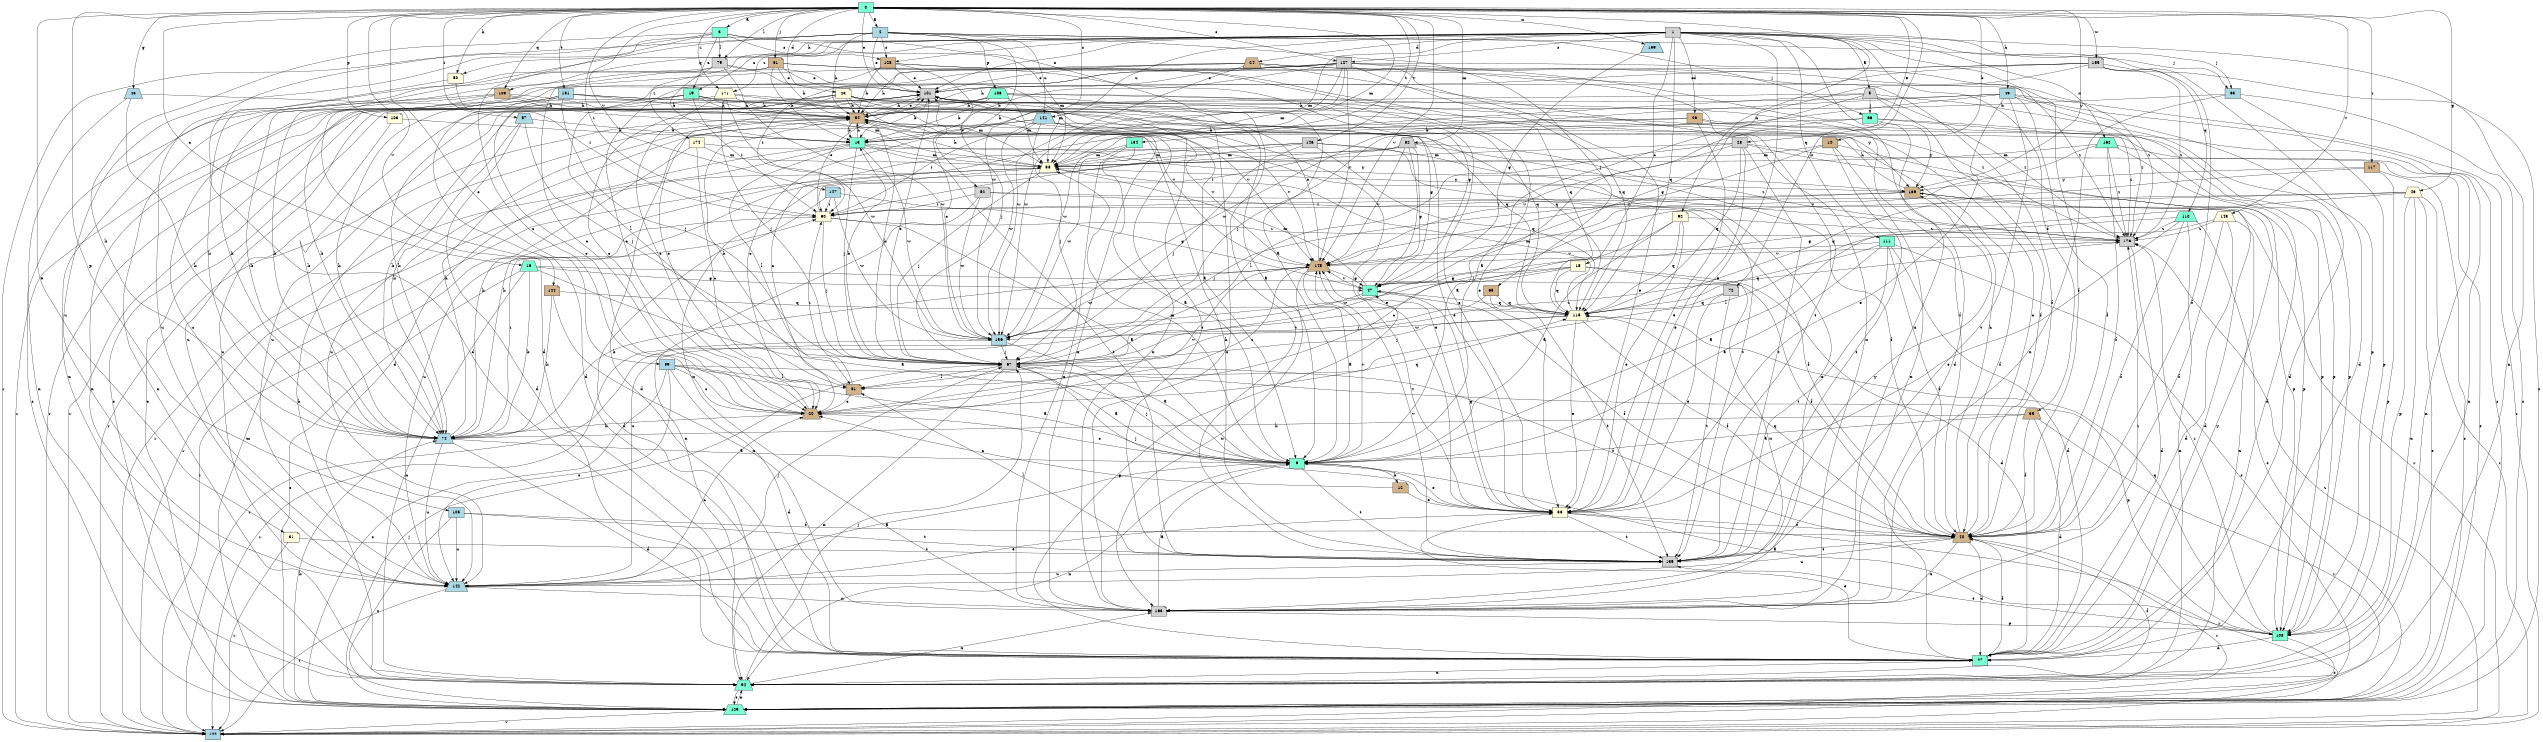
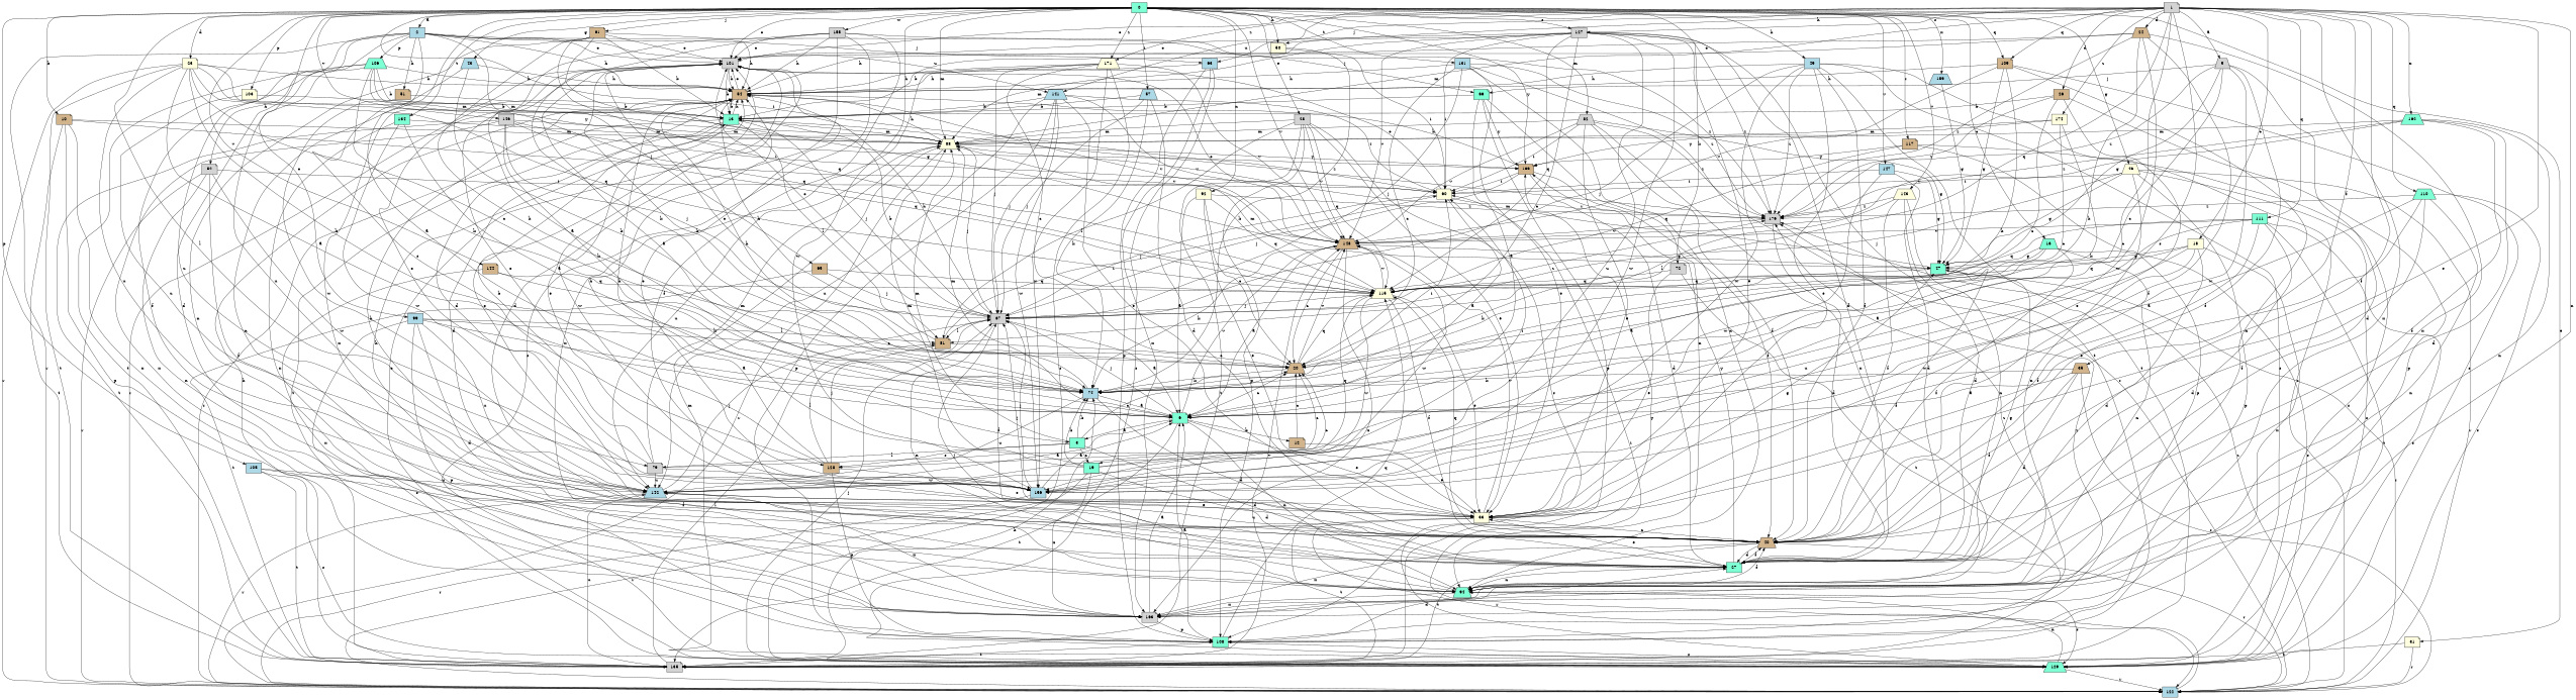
  strict digraph {
    node [fillcolor=tan shape=note style=filled]
    0 [fillcolor=aquamarine shape=box]
    2 [fillcolor=lightblue shape=box]
    3 [fillcolor=aquamarine shape=box]
    10
    16 [fillcolor=aquamarine shape=trapezium]
    23 [fillcolor=lightyellow]
    28 [fillcolor=lightgrey shape=box]
    31 [fillcolor=lightyellow]
    43 [fillcolor=lightblue shape=trapezium]
    46 [fillcolor=lightyellow shape=trapezium]
    49 [fillcolor=lightblue shape=box]
    50 [fillcolor=lightyellow]
    57 [fillcolor=lightblue shape=trapezium]
    60 [fillcolor=lightyellow]
    61
    72 [fillcolor=lightgrey]
    79 [fillcolor=lightgrey]
    82 [fillcolor=lightgrey shape=trapezium]
    88 [fillcolor=lightyellow shape=trapezium]
    92 [fillcolor=lightyellow]
    99 [fillcolor=lightblue shape=box]
    101 [fillcolor=lightgrey shape=box]
    103 [fillcolor=lightyellow]
    105 [fillcolor=lightblue shape=box]
    109
    117
    127 [fillcolor=lightgrey shape=box]
    131 [fillcolor=lightblue shape=box]
    134 [fillcolor=aquamarine shape=box]
    143 [fillcolor=lightyellow shape=trapezium]
    144
    146 [fillcolor=lightgrey shape=box]
    147 [fillcolor=lightblue]
    148 [shape=trapezium]
    155 [fillcolor=lightgrey]
    156 [fillcolor=lightblue]
    159 [fillcolor=lightblue shape=trapezium]
    169
    171 [fillcolor=lightyellow shape=trapezium]
    63 [fillcolor=lightblue shape=box]
    128 [shape=box]
    141 [fillcolor=lightblue shape=trapezium]
    27 [fillcolor=aquamarine]
+   51
    52 [fillcolor=lightgrey]
    54
    65 [shape=box]
    66 [fillcolor=aquamarine]
    106 [fillcolor=aquamarine shape=trapezium]
    122 [fillcolor=lightblue]
    142 [fillcolor=lightblue shape=trapezium]
    19 [fillcolor=aquamarine shape=box]
    6 [fillcolor=aquamarine]
    20 [shape=trapezium]
-   74 [fillcolor=lightblue shape=trapezium]
+   74 [fillcolor=lightblue shape=box]
    163 [fillcolor=lightgrey]
    135 [fillcolor=lightgrey]
    108 [fillcolor=aquamarine shape=box]
    40 [shape=trapezium]
    94 [fillcolor=aquamarine shape=trapezium]
    47 [fillcolor=aquamarine]
    129 [fillcolor=aquamarine shape=trapezium]
    115 [fillcolor=lightyellow shape=trapezium]
    33 [fillcolor=lightyellow shape=box]
    81
    67 [fillcolor=lightgrey shape=box]
    176 [fillcolor=lightgrey]
    13 [fillcolor=aquamarine shape=box]
    1 [fillcolor=lightgrey]
    5 [fillcolor=lightgrey shape=trapezium]
    18 [fillcolor=lightyellow shape=box]
    24 [shape=trapezium]
    26 [shape=box]
    35 [shape=trapezium]
    110 [fillcolor=aquamarine shape=trapezium]
    111 [fillcolor=aquamarine shape=box]
    162 [fillcolor=aquamarine shape=trapezium]
    174 [fillcolor=lightyellow shape=box]
    12
    0 -> 2 [label=a]
    0 -> 3 [label=a]
    0 -> 10 [label=b]
    0 -> 16 [label=c]
    0 -> 23 [label=d]
    0 -> 28 [label=e]
    0 -> 31 [label=e]
    0 -> 43 [label=g]
    0 -> 46 [label=g]
    0 -> 49 [label=h]
    0 -> 50 [label=h]
    0 -> 57 [label=i]
    0 -> 60 [label=i]
    0 -> 61 [label=j]
    0 -> 72 [label=k]
    0 -> 79 [label=l]
    0 -> 82 [label=m]
    0 -> 88 [label=m]
    0 -> 92 [label=n]
    0 -> 99 [label=o]
    0 -> 101 [label=o]
    0 -> 103 [label=p]
    0 -> 105 [label=p]
    0 -> 109 [label=q]
    0 -> 117 [label=r]
    0 -> 127 [label=s]
    0 -> 131 [label=t]
    0 -> 134 [label=t]
    0 -> 143 [label=v]
    0 -> 144 [label=v]
    0 -> 146 [label=v]
    0 -> 147 [label=v]
    0 -> 148 [label=v]
    0 -> 155 [label=w]
    0 -> 156 [label=w]
    0 -> 159 [label=x]
    0 -> 169 [label=y]
    0 -> 171 [label=z]
    2 -> 101 [label=o]
    2 -> 63 [label=j]
    2 -> 128 [label=s]
    2 -> 141 [label=u]
    2 -> 27 [label=d]
+   2 -> 51 [label=h]
    2 -> 52 [label=h]
    2 -> 54 [label=h]
    2 -> 65 [label=j]
    2 -> 66 [label=j]
    2 -> 106 [label=p]
    2 -> 122 [label=r]
    2 -> 142 [label=u]
    3 -> 79 [label=l]
    3 -> 88 [label=m]
    3 -> 128 [label=s]
    3 -> 27 [label=d]
    3 -> 19 [label=c]
-   3 -> 6 [label=a]
+   6 -> 3 [label=a]
    3 -> 20 [label=c]
    3 -> 74 [label=k]
    10 -> 88 [label=m]
    10 -> 148 [label=v]
    10 -> 163 [label=x]
    10 -> 135 [label=t]
    10 -> 108 [label=p]
    16 -> 6 [label=a]
    16 -> 74 [label=k]
    16 -> 40 [label=f]
    16 -> 94 [label=n]
    16 -> 47 [label=g]
    16 -> 129 [label=s]
    23 -> 88 [label=m]
    23 -> 169 [label=y]
    23 -> 54 [label=h]
    23 -> 122 [label=r]
    23 -> 142 [label=u]
    23 -> 6 [label=a]
    23 -> 20 [label=c]
    23 -> 74 [label=k]
    23 -> 135 [label=t]
    23 -> 115 [label=q]
    28 -> 88 [label=m]
    28 -> 148 [label=v]
    28 -> 135 [label=t]
    28 -> 108 [label=p]
    28 -> 129 [label=s]
    28 -> 115 [label=q]
    28 -> 33 [label=e]
    28 -> 81 [label=l]
    31 -> 122 [label=r]
    31 -> 135 [label=t]
    43 -> 54 [label=h]
    43 -> 74 [label=k]
    43 -> 94 [label=n]
    46 -> 60 [label=i]
    46 -> 122 [label=r]
    46 -> 108 [label=p]
    46 -> 94 [label=n]
    46 -> 47 [label=g]
    46 -> 129 [label=s]
    46 -> 67 [label=j]
    49 -> 156 [label=w]
    49 -> 54 [label=h]
    49 -> 122 [label=r]
    49 -> 135 [label=t]
    49 -> 40 [label=f]
    49 -> 129 [label=s]
    49 -> 33 [label=e]
    49 -> 67 [label=j]
    49 -> 176 [label=z]
    50 -> 60 [label=i]
    50 -> 74 [label=k]
    57 -> 27 [label=d]
    57 -> 74 [label=k]
    57 -> 67 [label=j]
    57 -> 13 [label=b]
    60 -> 101 [label=o]
    60 -> 6 [label=a]
    60 -> 67 [label=j]
    60 -> 176 [label=r]
    61 -> 101 [label=o]
    61 -> 54 [label=h]
    61 -> 74 [label=k]
    61 -> 94 [label=n]
    61 -> 47 [label=g]
    61 -> 115 [label=q]
    61 -> 13 [label=b]
    72 -> 135 [label=t]
    72 -> 115 [label=q]
    72 -> 33 [label=e]
    79 -> 88 [label=m]
    79 -> 101 [label=o]
    79 -> 156 [label=w]
    79 -> 142 [label=u]
    79 -> 20 [label=c]
    79 -> 13 [label=b]
    82 -> 60 [label=i]
    82 -> 88 [label=m]
    82 -> 148 [label=v]
    82 -> 163 [label=x]
    82 -> 40 [label=f]
    82 -> 47 [label=g]
    82 -> 33 [label=e]
    82 -> 176 [label=z]
    88 -> 169 [label=y]
    88 -> 54 [label=h]
    88 -> 122 [label=r]
    88 -> 142 [label=u]
    88 -> 67 [label=j]
    92 -> 6 [label=a]
    92 -> 20 [label=c]
    92 -> 115 [label=q]
    92 -> 33 [label=e]
    92 -> 176 [label=z]
    99 -> 27 [label=d]
    99 -> 142 [label=u]
    99 -> 6 [label=a]
    99 -> 20 [label=c]
    99 -> 108 [label=p]
    99 -> 129 [label=s]
    99 -> 81 [label=l]
    101 -> 54 [label=h]
    101 -> 6 [label=a]
    101 -> 74 [label=k]
    101 -> 163 [label=x]
    101 -> 33 [label=e]
    101 -> 13 [label=b]
    103 -> 142 [label=u]
    103 -> 13 [label=b]
    105 -> 142 [label=u]
    105 -> 135 [label=t]
    105 -> 40 [label=f]
    105 -> 129 [label=s]
    109 -> 148 [label=v]
    109 -> 54 [label=h]
    109 -> 74 [label=k]
    109 -> 94 [label=n]
    109 -> 47 [label=g]
    109 -> 129 [label=s]
    117 -> 169 [label=y]
    117 -> 108 [label=p]
    117 -> 129 [label=s]
    117 -> 115 [label=q]
    127 -> 60 [label=i]
    127 -> 88 [label=m]
    127 -> 101 [label=o]
    127 -> 148 [label=v]
    127 -> 156 [label=w]
    127 -> 27 [label=d]
    127 -> 142 [label=u]
    127 -> 20 [label=c]
    127 -> 135 [label=t]
    127 -> 115 [label=q]
    127 -> 33 [label=e]
    127 -> 176 [label=z]
    127 -> 13 [label=b]
    131 -> 54 [label=h]
    131 -> 122 [label=r]
    131 -> 20 [label=c]
    131 -> 94 [label=n]
    131 -> 33 [label=e]
    131 -> 67 [label=j]
    131 -> 176 [label=z]
    134 -> 88 [label=m]
    134 -> 156 [label=w]
    134 -> 6 [label=a]
    134 -> 163 [label=x]
    143 -> 27 [label=d]
    143 -> 40 [label=f]
    143 -> 94 [label=n]
    143 -> 81 [label=l]
    143 -> 176 [label=z]
    144 -> 74 [label=k]
    144 -> 163 [label=x]
    144 -> 115 [label=q]
    146 -> 60 [label=i]
    146 -> 88 [label=m]
    146 -> 74 [label=k]
    146 -> 163 [label=x]
    146 -> 135 [label=t]
    146 -> 115 [label=q]
    146 -> 67 [label=j]
    147 -> 60 [label=i]
    147 -> 156 [label=w]
    147 -> 27 [label=d]
    147 -> 47 [label=g]
    148 -> 101 [label=o]
    148 -> 156 [label=w]
    148 -> 6 [label=a]
    148 -> 20 [label=c]
    148 -> 74 [label=k]
    148 -> 163 [label=x]
    148 -> 47 [label=g]
    155 -> 101 [label=o]
    155 -> 27 [label=d]
    155 -> 54 [label=h]
    155 -> 6 [label=a]
    155 -> 74 [label=k]
    155 -> 40 [label=f]
    155 -> 129 [label=s]
    155 -> 176 [label=z]
    156 -> 101 [label=o]
    156 -> 122 [label=r]
    156 -> 6 [label=a]
    156 -> 67 [label=j]
    159 -> 47 [label=g]
    169 -> 60 [label=i]
    169 -> 27 [label=d]
    169 -> 54 [label=h]
    169 -> 40 [label=f]
    169 -> 67 [label=j]
    171 -> 148 [label=v]
    171 -> 156 [label=w]
    171 -> 54 [label=h]
    171 -> 20 [label=c]
    171 -> 163 [label=x]
    171 -> 129 [label=s]
    171 -> 67 [label=j]
    63 -> 54 [label=h]
    63 -> 163 [label=x]
    63 -> 108 [label=p]
    63 -> 129 [label=s]
    128 -> 101 [label=o]
    128 -> 54 [label=h]
    128 -> 108 [label=p]
    128 -> 33 [label=e]
    128 -> 81 [label=l]
    128 -> 67 [label=j]
    141 -> 60 [label=i]
    141 -> 148 [label=v]
    141 -> 156 [label=w]
    141 -> 142 [label=u]
    141 -> 108 [label=p]
    141 -> 33 [label=e]
    141 -> 67 [label=j]
    141 -> 13 [label=b]
    27 -> 169 [label=y]
    27 -> 40 [label=f]
    27 -> 94 [label=n]
    27 -> 47 [label=g]
    27 -> 33 [label=e]
+   51 -> 156 [label=w]
+   51 -> 13 [label=b]
    52 -> 60 [label=i]
    52 -> 156 [label=w]
    52 -> 122 [label=r]
    52 -> 40 [label=f]
    52 -> 94 [label=n]
    54 -> 101 [label=o]
    54 -> 148 [label=v]
    54 -> 27 [label=d]
    54 -> 122 [label=r]
    54 -> 13 [label=b]
    65 -> 135 [label=t]
    65 -> 115 [label=q]
    65 -> 67 [label=j]
    66 -> 169 [label=y]
    66 -> 6 [label=a]
    66 -> 108 [label=p]
    66 -> 94 [label=n]
    66 -> 13 [label=b]
    106 -> 88 [label=m]
    106 -> 54 [label=h]
    106 -> 142 [label=u]
    106 -> 74 [label=k]
    106 -> 135 [label=t]
    106 -> 40 [label=f]
    106 -> 115 [label=q]
    106 -> 13 [label=b]
    122 -> 60 [label=i]
    122 -> 176 [label=z]
    142 -> 122 [label=r]
    142 -> 6 [label=a]
    142 -> 20 [label=c]
    142 -> 163 [label=x]
    142 -> 33 [label=e]
    142 -> 67 [label=j]
    19 -> 60 [label=i]
    19 -> 88 [label=m]
    19 -> 27 [label=d]
    19 -> 54 [label=h]
    19 -> 122 [label=r]
    19 -> 74 [label=k]
    19 -> 163 [label=x]
    19 -> 115 [label=q]
    6 -> 88 [label=m]
    6 -> 148 [label=v]
    6 -> 20 [label=c]
    6 -> 135 [label=t]
    6 -> 94 [label=n]
    6 -> 33 [label=e]
    6 -> 67 [label=j]
    6 -> 12 [label=b]
    20 -> 101 [label=o]
    20 -> 148 [label=v]
    20 -> 74 [label=k]
    20 -> 115 [label=q]
    74 -> 60 [label=i]
    74 -> 27 [label=d]
    74 -> 54 [label=h]
    74 -> 142 [label=u]
    74 -> 6 [label=a]
    163 -> 6 [label=a]
    163 -> 108 [label=p]
    163 -> 176 [label=z]
    135 -> 148 [label=v]
    135 -> 169 [label=y]
    135 -> 54 [label=h]
    135 -> 142 [label=u]
    135 -> 81 [label=l]
    108 -> 27 [label=d]
    108 -> 6 [label=a]
    108 -> 135 [label=t]
    108 -> 129 [label=s]
    108 -> 115 [label=q]
    108 -> 176 [label=z]
    40 -> 101 [label=o]
    40 -> 27 [label=d]
    40 -> 54 [label=h]
    40 -> 122 [label=r]
    40 -> 142 [label=u]
    40 -> 163 [label=x]
    40 -> 135 [label=t]
    40 -> 115 [label=q]
    94 -> 54 [label=h]
    94 -> 163 [label=x]
    94 -> 40 [label=f]
    94 -> 129 [label=s]
    94 -> 67 [label=j]
    47 -> 88 [label=m]
-   47 -> 148 [label=v]
+   115 -> 148 [label=v]
    47 -> 122 [label=r]
    47 -> 40 [label=f]
    47 -> 115 [label=q]
    129 -> 88 [label=m]
    129 -> 101 [label=o]
    129 -> 122 [label=r]
    129 -> 74 [label=k]
    129 -> 94 [label=n]
    129 -> 67 [label=j]
    115 -> 88 [label=m]
    115 -> 156 [label=w]
    115 -> 40 [label=f]
    115 -> 33 [label=e]
    115 -> 67 [label=j]
    33 -> 148 [label=v]
    33 -> 122 [label=r]
    33 -> 135 [label=t]
-   33 -> 40 [label=f]
+   33 -> 40 [label=c]
    33 -> 47 [label=g]
    33 -> 67 [label=j]
    81 -> 60 [label=i]
    81 -> 54 [label=h]
    81 -> 20 [label=c]
    67 -> 101 [label=o]
    67 -> 54 [label=h]
    67 -> 6 [label=a]
    67 -> 40 [label=f]
    67 -> 94 [label=n]
    67 -> 81 [label=l]
    67 -> 176 [label=z]
    67 -> 13 [label=b]
    176 -> 148 [label=v]
    176 -> 27 [label=d]
    13 -> 88 [label=m]
    13 -> 156 [label=w]
    13 -> 54 [label=h]
    13 -> 122 [label=r]
    13 -> 142 [label=d]
    13 -> 135 [label=t]
    13 -> 81 [label=l]
    13 -> 67 [label=j]
    13 -> 176 [label=z]
    1 -> 50 [label=h]
    1 -> 88 [label=m]
    1 -> 101 [label=o]
    1 -> 109 [label=q]
    1 -> 127 [label=s]
    1 -> 171 [label=z]
    1 -> 63 [label=j]
    1 -> 128 [label=s]
    1 -> 141 [label=u]
    1 -> 19 [label=c]
    1 -> 163 [label=x]
    1 -> 40 [label=f]
    1 -> 94 [label=n]
    1 -> 115 [label=q]
    1 -> 33 [label=e]
    1 -> 5 [label=a]
    1 -> 18 [label=c]
    1 -> 24 [label=d]
    1 -> 26 [label=d]
    1 -> 35 [label=f]
    1 -> 110 [label=q]
    1 -> 111 [label=q]
    1 -> 162 [label=x]
    1 -> 174 [label=z]
    5 -> 156 [label=w]
    5 -> 27 [label=d]
    5 -> 66 [label=j]
    5 -> 20 [label=c]
    5 -> 40 [label=f]
    5 -> 47 [label=g]
    5 -> 176 [label=z]
    18 -> 156 [label=w]
    18 -> 27 [label=d]
    18 -> 142 [label=u]
    18 -> 163 [label=x]
    18 -> 47 [label=g]
    18 -> 115 [label=q]
    24 -> 101 [label=o]
    24 -> 156 [label=w]
    24 -> 54 [label=h]
    24 -> 74 [label=k]
    24 -> 163 [label=x]
    24 -> 40 [label=f]
    24 -> 176 [label=z]
    26 -> 20 [label=c]
    26 -> 108 [label=p]
    26 -> 33 [label=e]
    26 -> 176 [label=z]
    26 -> 13 [label=b]
    35 -> 27 [label=d]
    35 -> 122 [label=r]
    35 -> 6 [label=a]
    35 -> 74 [label=k]
    35 -> 40 [label=f]
    110 -> 6 [label=a]
    110 -> 40 [label=f]
    110 -> 94 [label=n]
    110 -> 129 [label=s]
    110 -> 33 [label=e]
    110 -> 176 [label=z]
    111 -> 148 [label=v]
    111 -> 27 [label=d]
    111 -> 6 [label=a]
    111 -> 135 [label=t]
    111 -> 40 [label=f]
    111 -> 129 [label=s]
    111 -> 115 [label=q]
    162 -> 88 [label=m]
    162 -> 148 [label=v]
    162 -> 27 [label=d]
    162 -> 40 [label=f]
    162 -> 94 [label=n]
    162 -> 176 [label=z]
    174 -> 88 [label=m]
    174 -> 169 [label=y]
    174 -> 20 [label=c]
    174 -> 74 [label=k]
    12 -> 20 [label=c]
    12 -> 33 [label=e]
  }
